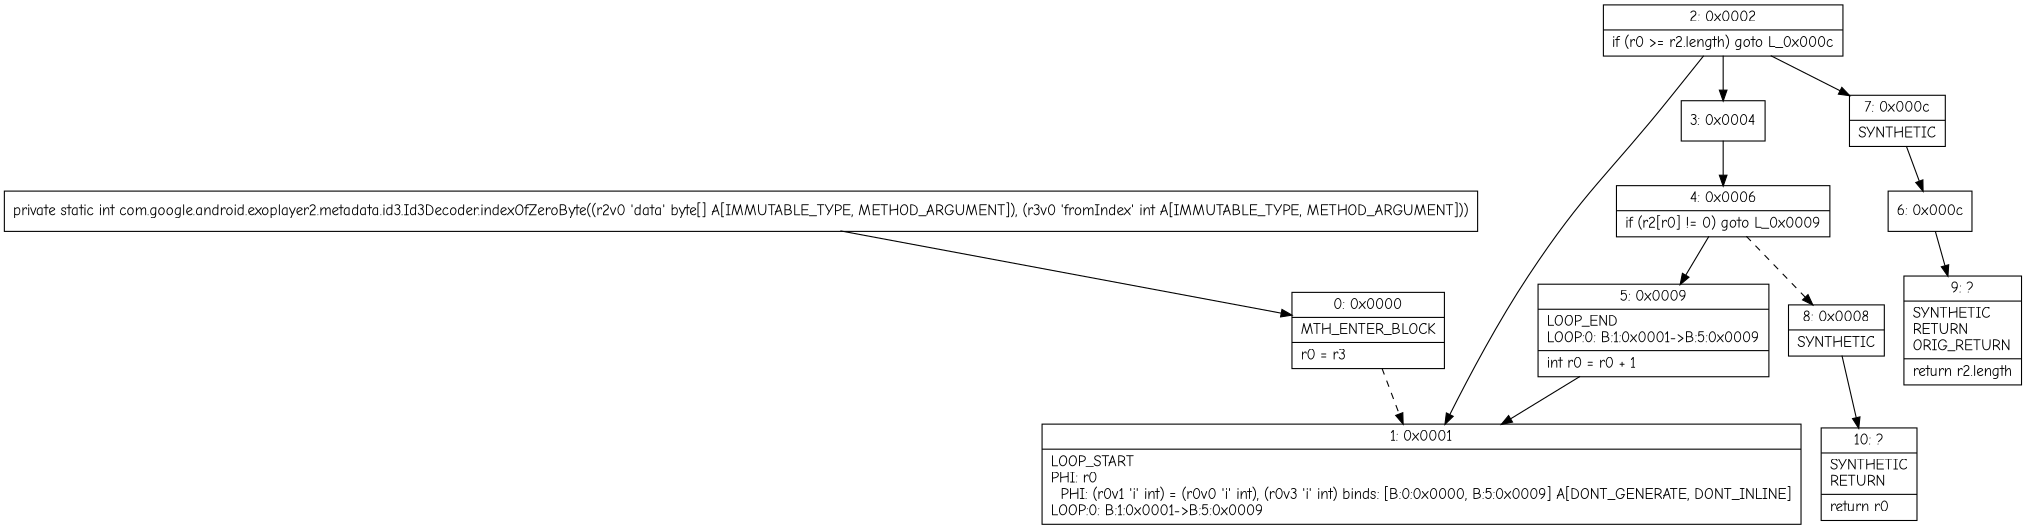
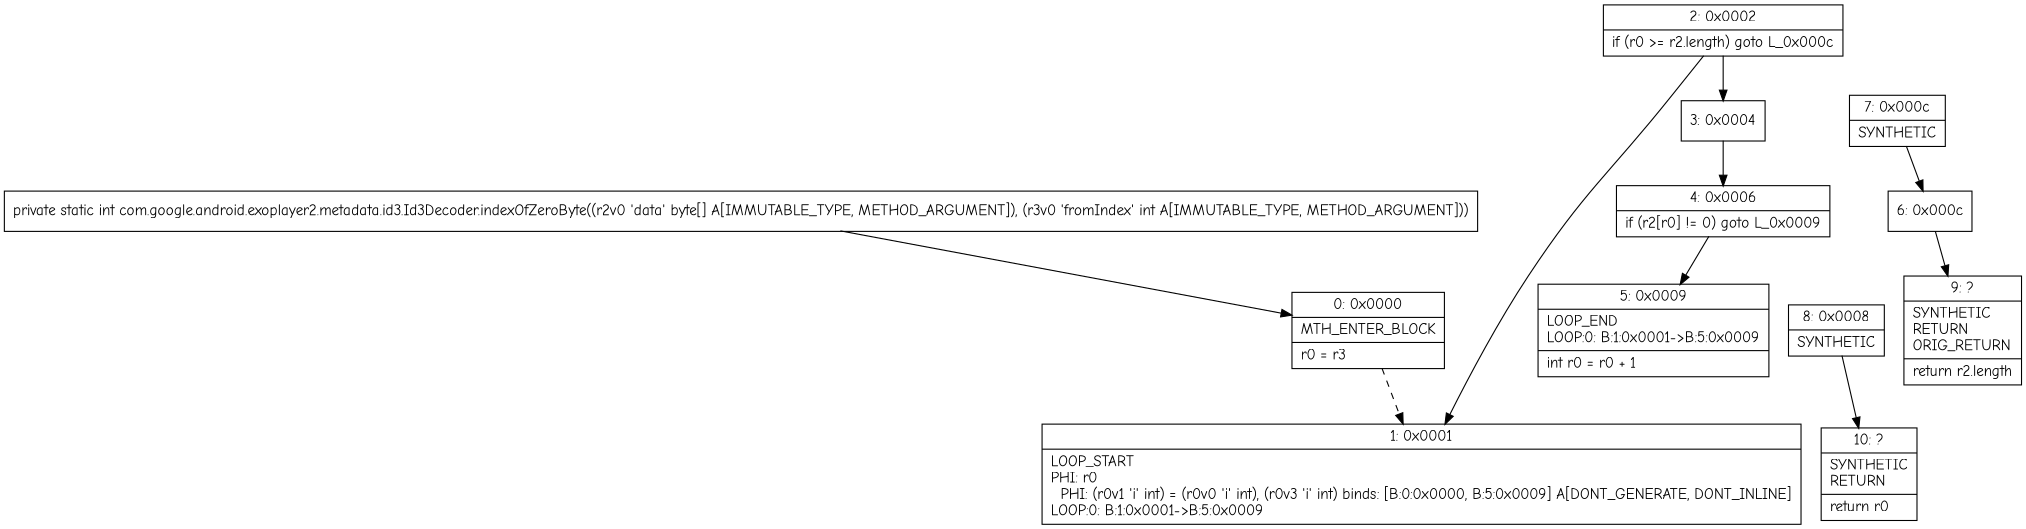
  digraph {
    fontname="Comic Neue"
    node [fontname="Comic Neue" shape=record]
    edge [fontname="Comic Neue"]
    n1 [label="{0\:\ 0x0000|MTH_ENTER_BLOCK\l|r0 = r3\l}"]
    n2 [label="{1\:\ 0x0001|LOOP_START\lPHI: r0 \l  PHI: (r0v1 'i' int) = (r0v0 'i' int), (r0v3 'i' int) binds: [B:0:0x0000, B:5:0x0009] A[DONT_GENERATE, DONT_INLINE]\lLOOP:0: B:1:0x0001\-\>B:5:0x0009\l}"]
    n3 [label="{2\:\ 0x0002|if (r0 \>= r2.length) goto L_0x000c\l}"]
    n4 [label="{3\:\ 0x0004}"]
    n5 [label="{7\:\ 0x000c|SYNTHETIC\l}"]
    n6 [label="{4\:\ 0x0006|if (r2[r0] != 0) goto L_0x0009\l}"]
    n7 [label="{6\:\ 0x000c}"]
    n8 [label="{5\:\ 0x0009|LOOP_END\lLOOP:0: B:1:0x0001\-\>B:5:0x0009\l|int r0 = r0 + 1\l}"]
    n9 [label="{8\:\ 0x0008|SYNTHETIC\l}"]
    n10 [label="{10\:\ ?|SYNTHETIC\lRETURN\l|return r0\l}"]
    n11 [label="{9\:\ ?|SYNTHETIC\lRETURN\lORIG_RETURN\l|return r2.length\l}"]
    n12 [label="{private static int com.google.android.exoplayer2.metadata.id3.Id3Decoder.indexOfZeroByte((r2v0 'data' byte[] A[IMMUTABLE_TYPE, METHOD_ARGUMENT]), (r3v0 'fromIndex' int A[IMMUTABLE_TYPE, METHOD_ARGUMENT])) }"]
    n1 -> n2 [style=dashed]
    n3 -> n2
    n3 -> n4 [style=solid]
-   n3 -> n5
    n4 -> n6
    n5 -> n7
    n6 -> n8
-   n6 -> n9 [style=dashed]
    n7 -> n11
-   n8 -> n2
    n9 -> n10
    n12 -> n1
  }
